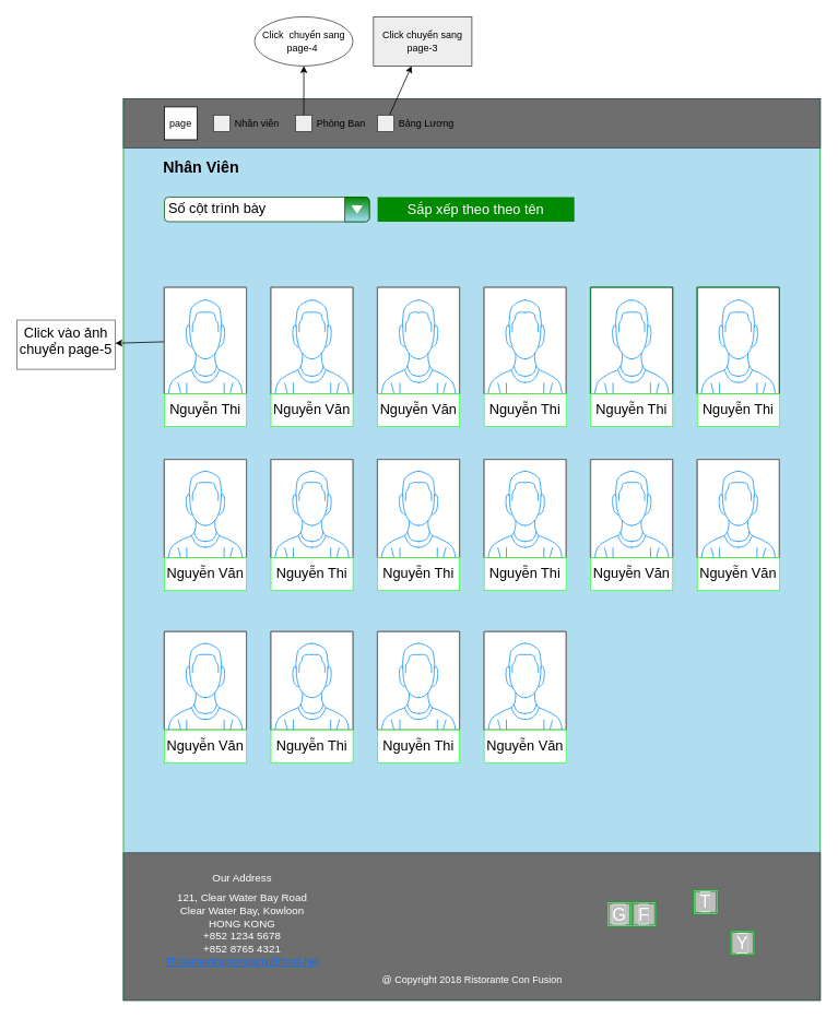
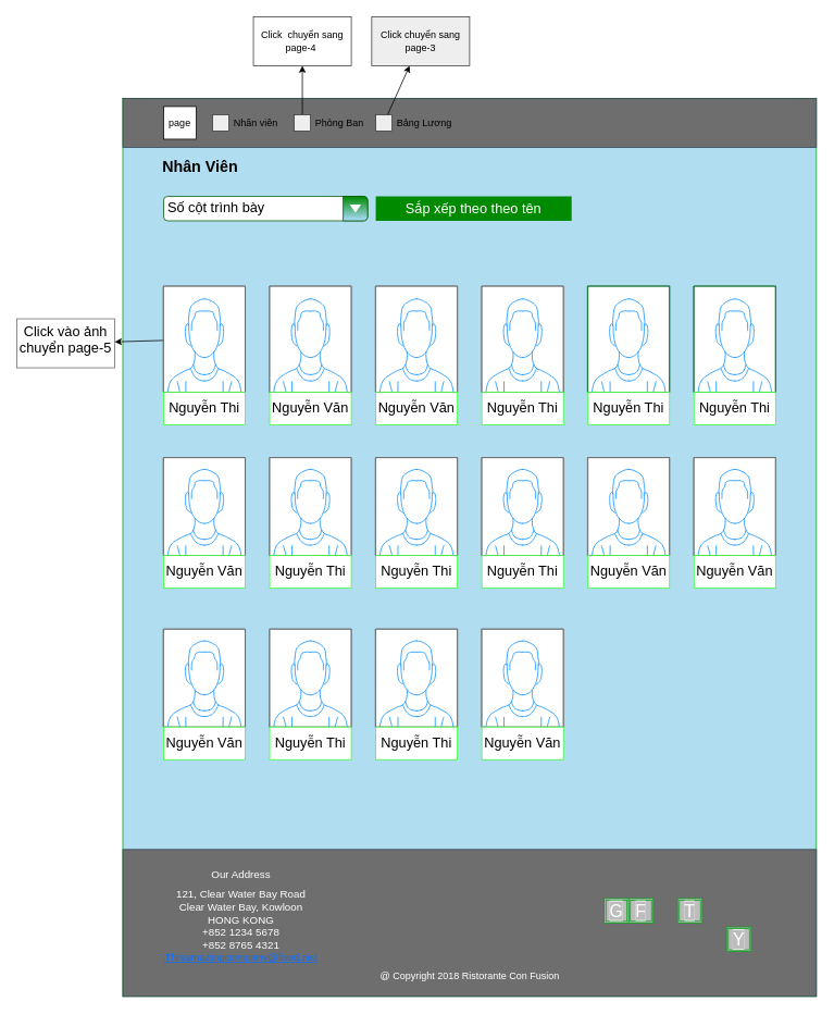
  <mxCell id="0" />
  <mxCell id="1" parent="0" />
  <mxCell id="2" value="" style="rounded=0;whiteSpace=wrap;html=1;fillColor=#b1ddf0;strokeColor=#039E18;" parent="1" vertex="1"><mxGeometry width="850" height="1100" as="geometry" x="150" y="120" /></mxCell>
  <mxCell id="3" value="" style="rounded=0;whiteSpace=wrap;html=1;fillColor=#6E6E6E;fontColor=#ffffff;strokeColor=#314354;" parent="1" vertex="1"><mxGeometry width="850" height="60" as="geometry" x="150" y="120" /></mxCell>
  <mxCell id="4" value="" style="rounded=0;whiteSpace=wrap;html=1;fillColor=#6E6E6E;fontColor=#ffffff;strokeColor=#314354;" parent="1" vertex="1"><mxGeometry y="1040" width="850" height="180" as="geometry" x="150" /></mxCell>
  <mxCell id="5" value="page" style="whiteSpace=wrap;html=1;aspect=fixed;" parent="1" vertex="1"><mxGeometry x="200" y="130" width="40" height="40" as="geometry" /></mxCell>
  <mxCell id="6" value="Nhân viên" style="text;strokeColor=none;fillColor=none;align=left;verticalAlign=top;spacingLeft=4;spacingRight=4;overflow=hidden;rotatable=0;points=[[0,0.5],[1,0.5]];portConstraint=eastwest;" parent="1" vertex="1"><mxGeometry x="280" y="137" width="70" height="26" as="geometry" /></mxCell>
  <mxCell id="7" value="Phòng Ban" style="text;strokeColor=none;fillColor=none;align=left;verticalAlign=top;spacingLeft=4;spacingRight=4;overflow=hidden;rotatable=0;points=[[0,0.5],[1,0.5]];portConstraint=eastwest;" parent="1" vertex="1"><mxGeometry x="380" y="137" width="80" height="26" as="geometry" /></mxCell>
  <mxCell id="8" value="Bảng Lương" style="text;strokeColor=none;fillColor=none;align=left;verticalAlign=top;spacingLeft=4;spacingRight=4;overflow=hidden;rotatable=0;points=[[0,0.5],[1,0.5]];portConstraint=eastwest;" parent="1" vertex="1"><mxGeometry x="480" y="137" width="80" height="26" as="geometry" /></mxCell>
  <mxCell id="9" value="" style="whiteSpace=wrap;html=1;aspect=fixed;fillColor=#eeeeee;strokeColor=#36393d;" parent="1" vertex="1"><mxGeometry x="260" y="140" width="20" height="20" as="geometry" /></mxCell>
  <mxCell id="10" value="" style="edgeStyle=none;html=1;fontFamily=Helvetica;fontSize=13;fontColor=none;startSize=0;" edge="1" parent="1" source="11" target="57"><mxGeometry relative="1" as="geometry" /></mxCell>
  <mxCell id="11" value="" style="whiteSpace=wrap;html=1;aspect=fixed;fillColor=#eeeeee;strokeColor=#36393d;" parent="1" vertex="1"><mxGeometry x="360" y="140" width="20" height="20" as="geometry" /></mxCell>
  <mxCell id="12" value="" style="edgeStyle=none;html=1;fontFamily=Helvetica;fontSize=13;fontColor=#000000;startSize=0;" edge="1" parent="1" source="13" target="58"><mxGeometry relative="1" as="geometry" /></mxCell>
  <mxCell id="13" value="" style="whiteSpace=wrap;html=1;aspect=fixed;fillColor=#eeeeee;strokeColor=#36393d;" parent="1" vertex="1"><mxGeometry x="460" y="140" width="20" height="20" as="geometry" /></mxCell>
  <mxCell id="14" value="&lt;font color=&quot;#000000&quot; size=&quot;1&quot;&gt;&lt;b style=&quot;font-size: 19px&quot;&gt;Nhân Viên&lt;/b&gt;&lt;/font&gt;" style="text;html=1;strokeColor=none;fillColor=none;align=center;verticalAlign=middle;whiteSpace=wrap;rounded=0;strokeWidth=4;" parent="1" vertex="1"><mxGeometry x="180" y="190" width="130" height="30" as="geometry" /></mxCell>
  <mxCell id="15" value="&lt;font color=&quot;#000000&quot;&gt;Số cột trình bày&lt;/font&gt;" style="strokeWidth=1;shadow=0;dashed=0;align=center;html=1;shape=mxgraph.mockup.forms.comboBox;strokeColor=#005700;fillColor=#008a00;align=left;fillColor2=#aaddff;mainText=;fontColor=#ffffff;fontSize=17;spacingLeft=3;" parent="1" vertex="1"><mxGeometry x="200" y="240" width="250" height="30" as="geometry" /></mxCell>
  <mxCell id="16" value="&lt;font style=&quot;font-size: 17px&quot;&gt;Sắp xếp theo theo tên&lt;/font&gt;" style="rounded=0;whiteSpace=wrap;html=1;labelBackgroundColor=none;fontSize=19;fontColor=#ffffff;strokeWidth=5;fillColor=#008a00;strokeColor=none;" parent="1" vertex="1"><mxGeometry x="460" y="240" width="240" height="30" as="geometry" /></mxCell>
  <mxCell id="17" value="" style="edgeStyle=none;html=1;fontFamily=Helvetica;fontSize=13;fontColor=none;startSize=0;" edge="1" parent="1" source="18" target="56"><mxGeometry relative="1" as="geometry" /></mxCell>
  <mxCell id="18" value="" style="verticalLabelPosition=bottom;shadow=0;dashed=0;align=center;html=1;verticalAlign=top;strokeWidth=1;shape=mxgraph.mockup.containers.userMale;strokeColor=#666666;strokeColor2=#008cff;labelBackgroundColor=none;fontSize=17;fontColor=#000000;fillColor=#FFFFFF;" parent="1" vertex="1"><mxGeometry x="200" y="350" width="100" height="130" as="geometry" /></mxCell>
  <mxCell id="19" value="" style="verticalLabelPosition=bottom;shadow=0;dashed=0;align=center;html=1;verticalAlign=top;strokeWidth=1;shape=mxgraph.mockup.containers.userMale;strokeColor=#666666;strokeColor2=#008cff;labelBackgroundColor=none;fontSize=17;fontColor=#000000;fillColor=#FFFFFF;" parent="1" vertex="1"><mxGeometry x="200" y="560" width="100" height="120" as="geometry" /></mxCell>
  <mxCell id="20" value="" style="verticalLabelPosition=bottom;shadow=0;dashed=0;align=center;html=1;verticalAlign=top;strokeWidth=1;shape=mxgraph.mockup.containers.userMale;strokeColor=#666666;strokeColor2=#008cff;labelBackgroundColor=none;fontSize=17;fontColor=#000000;fillColor=#FFFFFF;" parent="1" vertex="1"><mxGeometry x="200" y="770" width="100" height="120" as="geometry" /></mxCell>
  <mxCell id="21" value="" style="verticalLabelPosition=bottom;shadow=0;dashed=0;align=center;html=1;verticalAlign=top;strokeWidth=1;shape=mxgraph.mockup.containers.userMale;strokeColor=#666666;strokeColor2=#008cff;labelBackgroundColor=none;fontSize=17;fontColor=#000000;fillColor=#FFFFFF;" parent="1" vertex="1"><mxGeometry x="330" y="350" width="100" height="130" as="geometry" /></mxCell>
  <mxCell id="22" value="" style="verticalLabelPosition=bottom;shadow=0;dashed=0;align=center;html=1;verticalAlign=top;strokeWidth=1;shape=mxgraph.mockup.containers.userMale;strokeColor=#666666;strokeColor2=#008cff;labelBackgroundColor=none;fontSize=17;fontColor=#000000;fillColor=#FFFFFF;" parent="1" vertex="1"><mxGeometry x="460" y="350" width="100" height="130" as="geometry" /></mxCell>
  <mxCell id="23" value="" style="verticalLabelPosition=bottom;shadow=0;dashed=0;align=center;html=1;verticalAlign=top;strokeWidth=1;shape=mxgraph.mockup.containers.userMale;strokeColor=#666666;strokeColor2=#008cff;labelBackgroundColor=none;fontSize=17;fontColor=#000000;fillColor=#FFFFFF;" parent="1" vertex="1"><mxGeometry x="590" y="350" width="100" height="130" as="geometry" /></mxCell>
  <mxCell id="24" value="" style="verticalLabelPosition=bottom;shadow=0;dashed=0;align=center;html=1;verticalAlign=top;strokeWidth=1;shape=mxgraph.mockup.containers.userMale;strokeColor=#00661F;strokeColor2=#008cff;labelBackgroundColor=none;fontSize=17;fontColor=#000000;fillColor=#FFFFFF;" parent="1" vertex="1"><mxGeometry x="720" y="350" width="100" height="130" as="geometry" /></mxCell>
  <mxCell id="25" value="" style="verticalLabelPosition=bottom;shadow=0;dashed=0;align=center;html=1;verticalAlign=top;strokeWidth=1;shape=mxgraph.mockup.containers.userMale;strokeColor=#00661F;strokeColor2=#008cff;labelBackgroundColor=none;fontSize=17;fontColor=#000000;fillColor=#FFFFFF;" parent="1" vertex="1"><mxGeometry x="850" y="350" width="100" height="130" as="geometry" /></mxCell>
  <mxCell id="26" value="Nguyễn Thi" style="rounded=0;whiteSpace=wrap;html=1;labelBackgroundColor=none;fontSize=17;fontColor=#000000;strokeColor=#33FF33;strokeWidth=1;fillColor=#FFFFFF;" parent="1" vertex="1"><mxGeometry x="200" y="480" width="100" height="40" as="geometry" /></mxCell>
  <mxCell id="27" value="Nguyễn Văn" style="rounded=0;whiteSpace=wrap;html=1;labelBackgroundColor=none;fontSize=17;fontColor=#000000;strokeColor=#33FF33;strokeWidth=1;fillColor=#FFFFFF;" parent="1" vertex="1"><mxGeometry x="330" y="480" width="100" height="40" as="geometry" /></mxCell>
  <mxCell id="28" value="" style="verticalLabelPosition=bottom;shadow=0;dashed=0;align=center;html=1;verticalAlign=top;strokeWidth=1;shape=mxgraph.mockup.containers.userMale;strokeColor=#666666;strokeColor2=#008cff;labelBackgroundColor=none;fontSize=17;fontColor=#000000;fillColor=#FFFFFF;" parent="1" vertex="1"><mxGeometry x="330" y="560" width="100" height="120" as="geometry" /></mxCell>
  <mxCell id="29" value="" style="verticalLabelPosition=bottom;shadow=0;dashed=0;align=center;html=1;verticalAlign=top;strokeWidth=1;shape=mxgraph.mockup.containers.userMale;strokeColor=#666666;strokeColor2=#008cff;labelBackgroundColor=none;fontSize=17;fontColor=#000000;fillColor=#FFFFFF;" parent="1" vertex="1"><mxGeometry x="460" y="560" width="100" height="120" as="geometry" /></mxCell>
  <mxCell id="30" value="" style="verticalLabelPosition=bottom;shadow=0;dashed=0;align=center;html=1;verticalAlign=top;strokeWidth=1;shape=mxgraph.mockup.containers.userMale;strokeColor=#666666;strokeColor2=#008cff;labelBackgroundColor=none;fontSize=17;fontColor=#000000;fillColor=#FFFFFF;" parent="1" vertex="1"><mxGeometry x="590" y="560" width="100" height="120" as="geometry" /></mxCell>
  <mxCell id="31" value="" style="verticalLabelPosition=bottom;shadow=0;dashed=0;align=center;html=1;verticalAlign=top;strokeWidth=1;shape=mxgraph.mockup.containers.userMale;strokeColor=#666666;strokeColor2=#008cff;labelBackgroundColor=none;fontSize=17;fontColor=#000000;fillColor=#FFFFFF;" parent="1" vertex="1"><mxGeometry x="720" y="560" width="100" height="120" as="geometry" /></mxCell>
  <mxCell id="32" value="" style="verticalLabelPosition=bottom;shadow=0;dashed=0;align=center;html=1;verticalAlign=top;strokeWidth=1;shape=mxgraph.mockup.containers.userMale;strokeColor=#666666;strokeColor2=#008cff;labelBackgroundColor=none;fontSize=17;fontColor=#000000;fillColor=#FFFFFF;" parent="1" vertex="1"><mxGeometry x="850" y="560" width="100" height="120" as="geometry" /></mxCell>
  <mxCell id="33" value="" style="verticalLabelPosition=bottom;shadow=0;dashed=0;align=center;html=1;verticalAlign=top;strokeWidth=1;shape=mxgraph.mockup.containers.userMale;strokeColor=#666666;strokeColor2=#008cff;labelBackgroundColor=none;fontSize=17;fontColor=#000000;fillColor=#FFFFFF;" parent="1" vertex="1"><mxGeometry x="330" y="770" width="100" height="120" as="geometry" /></mxCell>
  <mxCell id="34" value="" style="verticalLabelPosition=bottom;shadow=0;dashed=0;align=center;html=1;verticalAlign=top;strokeWidth=1;shape=mxgraph.mockup.containers.userMale;strokeColor=#666666;strokeColor2=#008cff;labelBackgroundColor=none;fontSize=17;fontColor=#000000;fillColor=#FFFFFF;" parent="1" vertex="1"><mxGeometry x="460" y="770" width="100" height="120" as="geometry" /></mxCell>
  <mxCell id="35" value="" style="verticalLabelPosition=bottom;shadow=0;dashed=0;align=center;html=1;verticalAlign=top;strokeWidth=1;shape=mxgraph.mockup.containers.userMale;strokeColor=#666666;strokeColor2=#008cff;labelBackgroundColor=none;fontSize=17;fontColor=#000000;fillColor=#FFFFFF;" parent="1" vertex="1"><mxGeometry x="590" y="770" width="100" height="120" as="geometry" /></mxCell>
  <mxCell id="36" value="Nguyễn Văn" style="rounded=0;whiteSpace=wrap;html=1;labelBackgroundColor=none;fontSize=17;fontColor=#000000;strokeColor=#33FF33;strokeWidth=1;fillColor=#FFFFFF;" parent="1" vertex="1"><mxGeometry x="460" y="480" width="100" height="40" as="geometry" /></mxCell>
  <mxCell id="37" value="Nguyễn Thi" style="rounded=0;whiteSpace=wrap;html=1;labelBackgroundColor=none;fontSize=17;fontColor=#000000;strokeColor=#33FF33;strokeWidth=1;fillColor=#FFFFFF;" parent="1" vertex="1"><mxGeometry x="590" y="480" width="100" height="40" as="geometry" /></mxCell>
  <mxCell id="38" value="Nguyễn Thi" style="rounded=0;whiteSpace=wrap;html=1;labelBackgroundColor=none;fontSize=17;fontColor=#000000;strokeColor=#33FF33;strokeWidth=1;fillColor=#FFFFFF;" parent="1" vertex="1"><mxGeometry x="720" y="480" width="100" height="40" as="geometry" /></mxCell>
  <mxCell id="39" value="Nguyễn Thi" style="rounded=0;whiteSpace=wrap;html=1;labelBackgroundColor=none;fontSize=17;fontColor=#000000;strokeColor=#33FF33;strokeWidth=1;fillColor=#FFFFFF;" parent="1" vertex="1"><mxGeometry x="850" y="480" width="100" height="40" as="geometry" /></mxCell>
  <mxCell id="40" value="Nguyễn Văn" style="rounded=0;whiteSpace=wrap;html=1;labelBackgroundColor=none;fontSize=17;fontColor=#000000;strokeColor=#33FF33;strokeWidth=1;fillColor=#FFFFFF;" parent="1" vertex="1"><mxGeometry x="200" y="680" width="100" height="40" as="geometry" /></mxCell>
  <mxCell id="41" value="Nguyễn Thi" style="rounded=0;whiteSpace=wrap;html=1;labelBackgroundColor=none;fontSize=17;fontColor=#000000;strokeColor=#33FF33;strokeWidth=1;fillColor=#FFFFFF;" parent="1" vertex="1"><mxGeometry x="330" y="680" width="100" height="40" as="geometry" /></mxCell>
  <mxCell id="42" value="Nguyễn Thi" style="rounded=0;whiteSpace=wrap;html=1;labelBackgroundColor=none;fontSize=17;fontColor=#000000;strokeColor=#33FF33;strokeWidth=1;fillColor=#FFFFFF;" parent="1" vertex="1"><mxGeometry x="460" y="680" width="100" height="40" as="geometry" /></mxCell>
  <mxCell id="43" value="Nguyễn Thi" style="rounded=0;whiteSpace=wrap;html=1;labelBackgroundColor=none;fontSize=17;fontColor=#000000;strokeColor=#33FF33;strokeWidth=1;fillColor=#FFFFFF;" parent="1" vertex="1"><mxGeometry x="590" y="680" width="100" height="40" as="geometry" /></mxCell>
  <mxCell id="44" value="Nguyễn Văn" style="rounded=0;whiteSpace=wrap;html=1;labelBackgroundColor=none;fontSize=17;fontColor=#000000;strokeColor=#33FF33;strokeWidth=1;fillColor=#FFFFFF;" parent="1" vertex="1"><mxGeometry x="720" y="680" width="100" height="40" as="geometry" /></mxCell>
  <mxCell id="45" value="Nguyễn Văn" style="rounded=0;whiteSpace=wrap;html=1;labelBackgroundColor=none;fontSize=17;fontColor=#000000;strokeColor=#33FF33;strokeWidth=1;fillColor=#FFFFFF;" parent="1" vertex="1"><mxGeometry x="850" y="680" width="100" height="40" as="geometry" /></mxCell>
  <mxCell id="46" value="Nguyễn Văn" style="rounded=0;whiteSpace=wrap;html=1;labelBackgroundColor=none;fontSize=17;fontColor=#000000;strokeColor=#33FF33;strokeWidth=1;fillColor=#FFFFFF;" parent="1" vertex="1"><mxGeometry x="200" y="890" width="100" height="40" as="geometry" /></mxCell>
  <mxCell id="47" value="Nguyễn Thi" style="rounded=0;whiteSpace=wrap;html=1;labelBackgroundColor=none;fontSize=17;fontColor=#000000;strokeColor=#33FF33;strokeWidth=1;fillColor=#FFFFFF;" parent="1" vertex="1"><mxGeometry x="330" y="890" width="100" height="40" as="geometry" /></mxCell>
  <mxCell id="48" value="Nguyễn Thi" style="rounded=0;whiteSpace=wrap;html=1;labelBackgroundColor=none;fontSize=17;fontColor=#000000;strokeColor=#33FF33;strokeWidth=1;fillColor=#FFFFFF;" parent="1" vertex="1"><mxGeometry x="460" y="890" width="100" height="40" as="geometry" /></mxCell>
  <mxCell id="49" value="Nguyễn Văn" style="rounded=0;whiteSpace=wrap;html=1;labelBackgroundColor=none;fontSize=17;fontColor=#000000;strokeColor=#33FF33;strokeWidth=1;fillColor=#FFFFFF;" parent="1" vertex="1"><mxGeometry x="590" y="890" width="100" height="40" as="geometry" /></mxCell>
  <mxCell id="50" value="&lt;font style=&quot;background-color: rgb(110 , 110 , 110) ; font-size: 12px&quot; color=&quot;#ffffff&quot;&gt;@ Copyright 2018 Ristorante Con Fusion&lt;/font&gt;" style="text;html=1;strokeColor=none;fillColor=none;align=center;verticalAlign=middle;whiteSpace=wrap;rounded=0;labelBackgroundColor=none;fontSize=17;fontColor=#000000;" parent="1" vertex="1"><mxGeometry x="428" y="1180" width="295" height="30" as="geometry" /></mxCell>
  <mxCell id="51" value="&lt;h5 style=&quot;box-sizing: border-box ; margin-top: 0px ; margin-bottom: 0.5rem ; font-weight: 500 ; line-height: 1.2 ; font-size: 13px&quot;&gt;&lt;font style=&quot;background-color: rgb(110 , 110 , 110) ; font-size: 13px&quot;&gt;Our Address&lt;/font&gt;&lt;/h5&gt;&lt;address style=&quot;box-sizing: border-box ; margin-bottom: 1rem ; font-style: normal ; line-height: inherit ; font-size: 13px&quot;&gt;&lt;font style=&quot;background-color: rgb(110 , 110 , 110) ; font-size: 13px&quot;&gt;121, Clear Water Bay Road&lt;br style=&quot;box-sizing: border-box&quot;&gt;Clear Water Bay, Kowloon&lt;br style=&quot;box-sizing: border-box&quot;&gt;HONG KONG&lt;br style=&quot;box-sizing: border-box&quot;&gt;&lt;span class=&quot;fa fa-phone fa-lg&quot; style=&quot;box-sizing: border-box ; display: inline-block ; font-stretch: normal ; line-height: 0.75em ; font-family: &amp;#34;fontawesome&amp;#34; ; vertical-align: -15%&quot;&gt;&lt;/span&gt;+852 1234 5678&lt;br style=&quot;box-sizing: border-box&quot;&gt;&lt;span class=&quot;fa fa-fax fa-lg&quot; style=&quot;box-sizing: border-box ; display: inline-block ; font-stretch: normal ; line-height: 0.75em ; font-family: &amp;#34;fontawesome&amp;#34; ; vertical-align: -15%&quot;&gt;&lt;/span&gt;+852 8765 4321&lt;br style=&quot;box-sizing: border-box&quot;&gt;&lt;span class=&quot;fa fa-envelope fa-lg&quot; style=&quot;box-sizing: border-box ; display: inline-block ; font-stretch: normal ; line-height: 0.75em ; font-family: &amp;#34;fontawesome&amp;#34; ; vertical-align: -15%&quot;&gt;&lt;/span&gt;&lt;a href=&quot;mailto:confusion@food.net&quot; style=&quot;box-sizing: border-box ; color: rgb(13 , 110 , 253)&quot;&gt;Thisamazingcompany@food.net&lt;/a&gt;&lt;/font&gt;&lt;/address&gt;" style="text;html=1;strokeColor=none;fillColor=none;align=center;verticalAlign=middle;whiteSpace=wrap;rounded=0;labelBackgroundColor=#6E6E6E;fontSize=14;fontColor=#FFFFFF;" parent="1" vertex="1"><mxGeometry x="210" y="1070" width="170" height="120" as="geometry" /></mxCell>
  <mxCell id="52" value="&lt;span style=&quot;background-color: rgb(189 , 189 , 189) ; font-size: 21px&quot;&gt;G&lt;/span&gt;" style="shape=ext;double=1;whiteSpace=wrap;html=1;aspect=fixed;labelBackgroundColor=#FFFFFF;fontSize=12;fontColor=#FFFFFF;strokeColor=#039E18;strokeWidth=1;fillColor=#BDBDBD;" parent="1" vertex="1"><mxGeometry x="740" y="1100" width="30" height="30" as="geometry" /></mxCell>
  <mxCell id="53" value="&lt;span style=&quot;background-color: rgb(189 , 189 , 189) ; font-size: 21px&quot;&gt;F&lt;/span&gt;" style="shape=ext;double=1;whiteSpace=wrap;html=1;aspect=fixed;labelBackgroundColor=#FFFFFF;fontSize=12;fontColor=#FFFFFF;strokeColor=#039E18;strokeWidth=1;fillColor=#BDBDBD;" parent="1" vertex="1"><mxGeometry x="770" y="1100" width="30" height="30" as="geometry" /></mxCell>
- <mxCell id="54" value="&lt;span style=&quot;font-size: 21px ; background-color: rgb(189 , 189 , 189)&quot;&gt;T&lt;/span&gt;" style="shape=ext;double=1;whiteSpace=wrap;html=1;aspect=fixed;labelBackgroundColor=#FFFFFF;fontSize=12;fontColor=#FFFFFF;strokeColor=#039E18;strokeWidth=1;fillColor=#BDBDBD;" parent="1" vertex="1"><mxGeometry x="845" y="1085" width="30" height="30" as="geometry" /></mxCell>
+ <mxCell id="54" value="&lt;span style=&quot;font-size: 21px ; background-color: rgb(189 , 189 , 189)&quot;&gt;T&lt;/span&gt;" style="shape=ext;double=1;whiteSpace=wrap;html=1;aspect=fixed;labelBackgroundColor=#FFFFFF;fontSize=12;fontColor=#FFFFFF;strokeColor=#039E18;strokeWidth=1;fillColor=#BDBDBD;" parent="1" vertex="1"><mxGeometry x="830" y="1100" width="30" height="30" as="geometry" /></mxCell>
  <mxCell id="55" value="&lt;span style=&quot;font-size: 21px ; background-color: rgb(189 , 189 , 189)&quot;&gt;Y&lt;/span&gt;" style="shape=ext;double=1;whiteSpace=wrap;html=1;aspect=fixed;labelBackgroundColor=#FFFFFF;fontSize=12;fontColor=#FFFFFF;strokeColor=#039E18;strokeWidth=1;fillColor=#BDBDBD;" parent="1" vertex="1"><mxGeometry x="890" y="1135" width="30" height="30" as="geometry" /></mxCell>
  <mxCell id="56" value="Click vào ảnh&lt;br&gt;chuyển page-5&lt;br&gt;" style="whiteSpace=wrap;html=1;fontSize=17;verticalAlign=top;fillColor=#FFFFFF;strokeColor=#666666;fontColor=#000000;shadow=0;dashed=0;strokeWidth=1;labelBackgroundColor=none;" vertex="1" parent="1"><mxGeometry x="20" y="390" width="120" height="60" as="geometry" /></mxCell>
- <mxCell id="57" value="Click&amp;nbsp; chuyển sang&lt;br&gt;page-4&amp;nbsp;" style="ellipse;whiteSpace=wrap;html=1;fillColor=#FFFFFF;strokeColor=#36393d;gradientColor=none;fontColor=#000000;" vertex="1" parent="1"><mxGeometry x="310" y="20" width="120" height="60" as="geometry" /></mxCell>
+ <mxCell id="57" value="Click&amp;nbsp; chuyển sang&lt;br&gt;page-4&amp;nbsp;" style="whiteSpace=wrap;html=1;fillColor=#FFFFFF;strokeColor=#36393d;gradientColor=none;fontColor=#000000;" vertex="1" parent="1"><mxGeometry x="310" y="20" width="120" height="60" as="geometry" /></mxCell>
  <mxCell id="58" value="Click chuyển sang page-3" style="whiteSpace=wrap;html=1;fillColor=#eeeeee;strokeColor=#36393d;fontColor=#000000;" vertex="1" parent="1"><mxGeometry x="455" y="20" width="120" height="60" as="geometry" /></mxCell>
